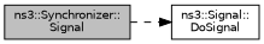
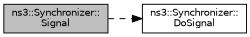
  digraph {
    rankdir=LR
    node [color=black fontname=Helvetica fontsize=10 shape=record style=filled]
    n1 [fillcolor=grey75 fontcolor=black height=0.2 label="ns3::Synchronizer::\lSignal" width=0.4]
-   n2 [fillcolor=white height=0.2 label="ns3::Signal::\lDoSignal" width=0.4]
+   n2 [fillcolor=white height=0.2 label="ns3::Synchronizer::\lDoSignal" width=0.4]
    n1 -> n2 [color=black fontname=Helvetica fontsize=10 labelfontname=Helvetica labelfontsize=10 style=dashed]
  }
